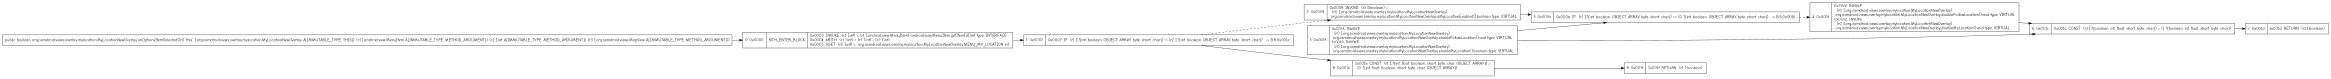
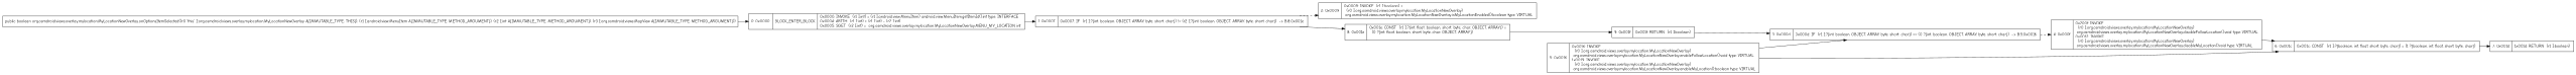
  digraph {
    fontname="Comic Neue"
    rankdir=LR
    node [fontname="Comic Neue" shape=record]
    edge [fontname="Comic Neue"]
-   n1 [label="{0\:\ 0x0000|MTH_ENTER_BLOCK\l|0x0000: INVOKE  (r1 I:int) = (r1 I:android.view.MenuItem) android.view.MenuItem.getItemId():int type: INTERFACE \l0x0004: ARITH  (r1 I:int) = (r1 I:int) \- (r2 I:int) \l0x0005: SGET  (r2 I:int) =  org.osmdroid.views.overlay.mylocation.MyLocationNewOverlay.MENU_MY_LOCATION int \l}"]
+   n1 [label="{0\:\ 0x0000|BLOCK_ENTER_BLOCK\l|0x0000: INVOKE  (r1 I:int) = (r1 I:android.view.MenuItem) android.view.MenuItem.getItemId():int type: INTERFACE \l0x0004: ARITH  (r1 I:int) = (r1 I:int) \- (r2 I:int) \l0x0005: SGET  (r2 I:int) =  org.osmdroid.views.overlay.mylocation.MyLocationNewOverlay.MENU_MY_LOCATION int \l}"]
    n2 [label="{1\:\ 0x0007|0x0007: IF  (r1 I:?[int, boolean, OBJECT, ARRAY, byte, short, char]) != (r2 I:?[int, boolean, OBJECT, ARRAY, byte, short, char])  \-\> B:8:0x001e \l}"]
    n3 [label="{2\:\ 0x0009|0x0009: INVOKE  (r1 I:boolean) = \l  (r0 I:org.osmdroid.views.overlay.mylocation.MyLocationNewOverlay)\l org.osmdroid.views.overlay.mylocation.MyLocationNewOverlay.isMyLocationEnabled():boolean type: VIRTUAL \l}"]
    n4 [label="{8\:\ 0x001e|0x001e: CONST  (r1 I:?[int, float, boolean, short, byte, char, OBJECT, ARRAY]) = \l  (0 ?[int, float, boolean, short, byte, char, OBJECT, ARRAY])\l \l}"]
    n5 [label="{3\:\ 0x000d|0x000d: IF  (r1 I:?[int, boolean, OBJECT, ARRAY, byte, short, char]) == (0 ?[int, boolean, OBJECT, ARRAY, byte, short, char])  \-\> B:5:0x0016 \l}"]
    n6 [label="{9\:\ 0x001f|0x001f: RETURN  (r1 I:boolean) \l}"]
    n7 [label="{4\:\ 0x000f|0x200f: INVOKE  \l  (r0 I:org.osmdroid.views.overlay.mylocation.MyLocationNewOverlay)\l org.osmdroid.views.overlay.mylocation.MyLocationNewOverlay.disableFollowLocation():void type: VIRTUAL \l0x0012: INVOKE  \l  (r0 I:org.osmdroid.views.overlay.mylocation.MyLocationNewOverlay)\l org.osmdroid.views.overlay.mylocation.MyLocationNewOverlay.disableMyLocation():void type: VIRTUAL \l}"]
    n8 [label="{6\:\ 0x001c|0x001c: CONST  (r1 I:?[boolean, int, float, short, byte, char]) = (1 ?[boolean, int, float, short, byte, char]) \l}"]
    n9 [label="{5\:\ 0x0016|0x0016: INVOKE  \l  (r0 I:org.osmdroid.views.overlay.mylocation.MyLocationNewOverlay)\l org.osmdroid.views.overlay.mylocation.MyLocationNewOverlay.enableFollowLocation():void type: VIRTUAL \l1x0019: INVOKE  \l  (r0 I:org.osmdroid.views.overlay.mylocation.MyLocationNewOverlay)\l org.osmdroid.views.overlay.mylocation.MyLocationNewOverlay.enableMyLocation():boolean type: VIRTUAL \l}"]
    n10 [label="{7\:\ 0x001d|1x001d: RETURN  (r1 I:boolean) \l}"]
    n11 [label="{public boolean org.osmdroid.views.overlay.mylocation.MyLocationNewOverlay.onOptionsItemSelected((r0 'this' I:org.osmdroid.views.overlay.mylocation.MyLocationNewOverlay A[IMMUTABLE_TYPE, THIS]), (r1 I:android.view.MenuItem A[IMMUTABLE_TYPE, METHOD_ARGUMENT]), (r2 I:int A[IMMUTABLE_TYPE, METHOD_ARGUMENT]), (r3 I:org.osmdroid.views.MapView A[IMMUTABLE_TYPE, METHOD_ARGUMENT])) }"]
    n1 -> n2
    n2 -> n3 [style=dashed]
    n2 -> n4
-   n3 -> n5
+   n6 -> n5
    n4 -> n6
    n5 -> n7 [style=dashed]
    n7 -> n8
    n8 -> n10
    n9 -> n5
    n9 -> n8
    n11 -> n1
  }
